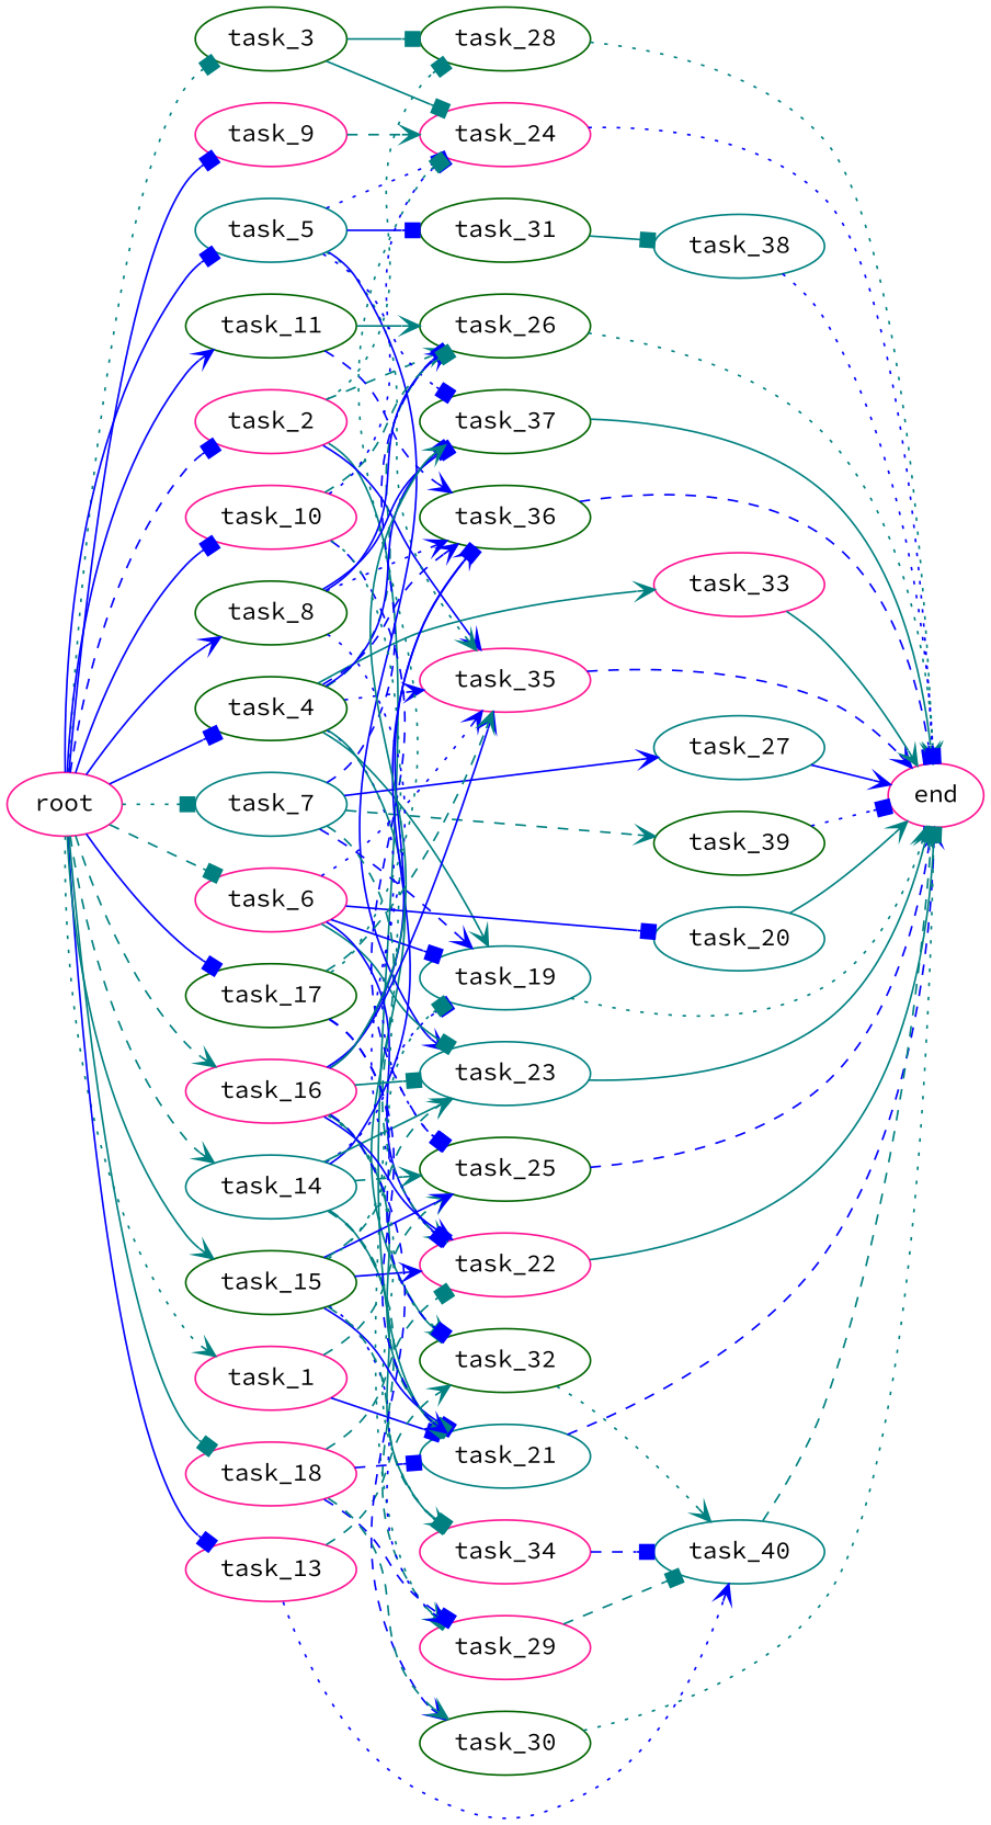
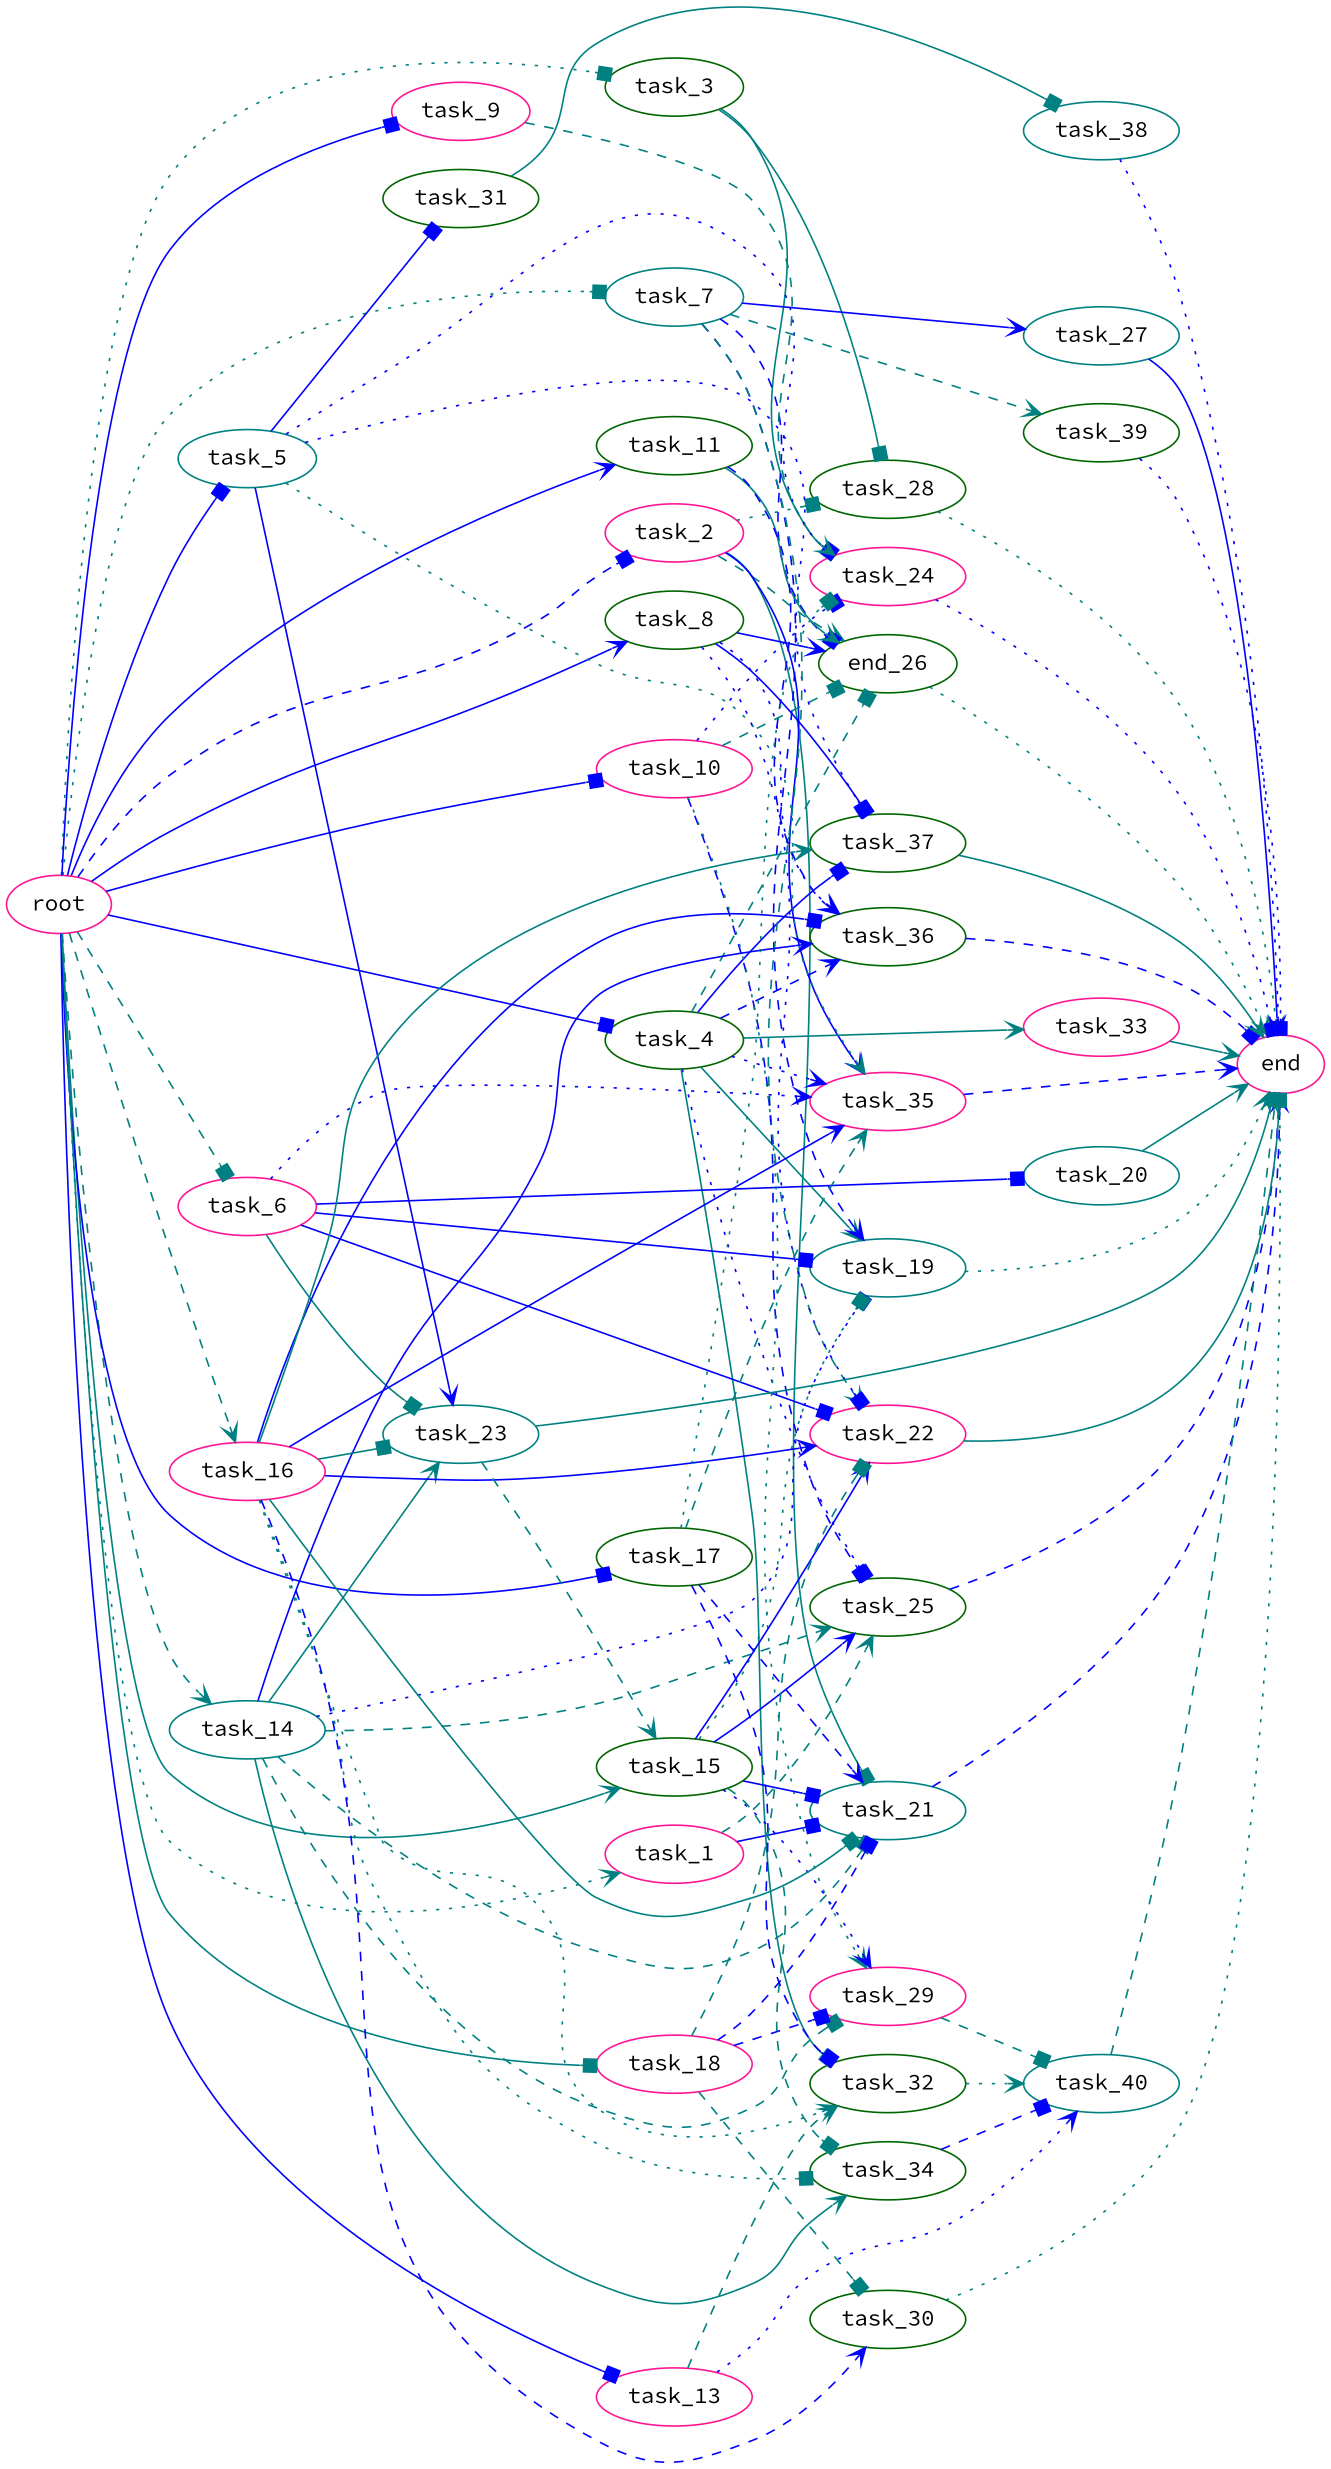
  digraph {
    fontname="Source Code Pro"
    rankdir=LR
    node [color=deeppink fontname="Source Code Pro"]
    edge [arrowhead=box color=teal fontname="Source Code Pro" style=solid]
    root
    task_1
    task_2
    task_3 [color=darkgreen]
    task_4 [color=darkgreen]
    task_5 [color=teal]
    task_6
    task_7 [color=teal]
    task_8 [color=darkgreen]
    task_9
    task_10
    task_11 [color=darkgreen]
    task_13
    task_14 [color=teal]
    task_15 [color=darkgreen]
    task_16
    task_17 [color=darkgreen]
    task_18
    task_21 [color=teal]
    task_25 [color=darkgreen]
-   task_26 [color=darkgreen]
+   task_26 [color=darkgreen label=end_26]
    task_28 [color=darkgreen]
    task_35
    task_24
    task_19 [color=teal]
    task_32 [color=darkgreen]
    task_33
    task_36 [color=darkgreen]
    task_37 [color=darkgreen]
    task_23 [color=teal]
    task_31 [color=darkgreen]
    task_20 [color=teal]
    task_22
    task_27 [color=teal]
    task_39 [color=darkgreen]
    task_29
    task_40 [color=teal]
-   task_34
+   task_34 [color=darkgreen]
    task_30 [color=darkgreen]
    end
    task_38 [color=teal]
    root -> task_1 [arrowhead=vee style=dotted]
    root -> task_2 [color=blue style=dashed]
    root -> task_3 [style=dotted]
    root -> task_4 [color=blue]
    root -> task_5 [color=blue]
    root -> task_6 [style=dashed]
    root -> task_7 [style=dotted]
    root -> task_8 [arrowhead=vee color=blue]
    root -> task_9 [color=blue]
    root -> task_10 [color=blue]
    root -> task_11 [arrowhead=vee color=blue]
    root -> task_13 [color=blue]
    root -> task_14 [arrowhead=vee style=dashed]
    root -> task_15 [arrowhead=vee]
    root -> task_16 [arrowhead=vee style=dashed]
    root -> task_17 [color=blue]
    root -> task_18
    task_1 -> task_21 [color=blue]
    task_1 -> task_25 [arrowhead=vee style=dashed]
    task_2 -> task_21
    task_2 -> task_26 [arrowhead=vee style=dashed]
    task_2 -> task_28 [style=dotted]
    task_2 -> task_35 [arrowhead=vee color=blue]
    task_3 -> task_28
    task_3 -> task_24
    task_4 -> task_25 [color=blue style=dotted]
    task_4 -> task_26 [style=dashed]
    task_4 -> task_35 [arrowhead=vee color=blue style=dotted]
    task_4 -> task_19 [arrowhead=vee]
    task_4 -> task_32
    task_4 -> task_33 [arrowhead=vee]
    task_4 -> task_36 [arrowhead=vee color=blue style=dashed]
    task_4 -> task_37 [color=blue]
    task_5 -> task_35 [arrowhead=vee style=dotted]
    task_5 -> task_24 [color=blue style=dotted]
    task_5 -> task_37 [color=blue style=dotted]
    task_5 -> task_23 [arrowhead=vee color=blue]
    task_5 -> task_31 [color=blue]
    task_6 -> task_35 [arrowhead=vee color=blue style=dotted]
    task_6 -> task_19 [color=blue]
    task_6 -> task_23
    task_6 -> task_20 [color=blue]
    task_6 -> task_22 [color=blue]
    task_7 -> task_26 [color=blue style=dashed]
    task_7 -> task_19 [arrowhead=vee color=blue style=dashed]
    task_7 -> task_22 [arrowhead=vee style=dashed]
    task_7 -> task_27 [arrowhead=vee color=blue]
    task_7 -> task_39 [arrowhead=vee style=dashed]
    task_8 -> task_26 [arrowhead=vee color=blue]
    task_8 -> task_36 [arrowhead=vee color=blue style=dotted]
    task_8 -> task_37 [color=blue]
    task_8 -> task_22 [color=blue style=dotted]
    task_9 -> task_24 [arrowhead=vee style=dashed]
    task_10 -> task_25 [color=blue style=dashed]
    task_10 -> task_26 [style=dashed]
    task_10 -> task_24 [color=blue style=dotted]
    task_10 -> task_29 [arrowhead=vee style=dotted]
    task_11 -> task_26 [arrowhead=vee]
    task_11 -> task_36 [arrowhead=vee color=blue style=dashed]
    task_13 -> task_32 [arrowhead=vee style=dashed]
    task_13 -> task_40 [arrowhead=vee color=blue style=dotted]
    task_14 -> task_21 [style=dashed]
    task_14 -> task_25 [arrowhead=vee style=dashed]
    task_14 -> task_19 [color=blue style=dotted]
    task_14 -> task_36 [arrowhead=vee color=blue]
    task_14 -> task_23 [arrowhead=vee]
    task_14 -> task_29 [style=dashed]
    task_14 -> task_34 [arrowhead=vee]
    task_15 -> task_21 [color=blue]
    task_15 -> task_25 [arrowhead=vee color=blue]
    task_15 -> task_19 [style=dotted]
-   task_15 -> task_23 [arrowhead=vee style=dashed]
+   task_23 -> task_15 [arrowhead=vee style=dashed]
    task_15 -> task_22 [arrowhead=vee color=blue]
    task_15 -> task_29 [arrowhead=vee color=blue style=dotted]
    task_15 -> task_34 [style=dashed]
    task_16 -> task_21
    task_16 -> task_35 [arrowhead=vee color=blue]
    task_16 -> task_32 [arrowhead=vee style=dotted]
    task_16 -> task_36 [color=blue]
    task_16 -> task_37 [arrowhead=vee]
    task_16 -> task_23
    task_16 -> task_22 [arrowhead=vee color=blue]
    task_16 -> task_34 [style=dotted]
    task_16 -> task_30 [arrowhead=vee color=blue style=dashed]
    task_17 -> task_21 [arrowhead=vee color=blue style=dashed]
    task_17 -> task_35 [arrowhead=vee style=dashed]
    task_17 -> task_24 [style=dotted]
    task_17 -> task_32 [color=blue style=dashed]
    task_18 -> task_21 [color=blue style=dashed]
    task_18 -> task_22 [style=dashed]
    task_18 -> task_29 [color=blue style=dashed]
-   task_18 -> task_30 [arrowhead=vee style=dashed]
+   task_18 -> task_30 [style=dashed]
    task_21 -> end [arrowhead=vee color=blue style=dashed]
    task_25 -> end [color=blue style=dashed]
    task_26 -> end [arrowhead=vee style=dotted]
    task_28 -> end [arrowhead=vee style=dotted]
    task_35 -> end [arrowhead=vee color=blue style=dashed]
    task_24 -> end [color=blue style=dotted]
    task_19 -> end [arrowhead=vee style=dotted]
    task_32 -> task_40 [arrowhead=vee style=dotted]
    task_33 -> end [arrowhead=vee]
    task_36 -> end [color=blue style=dashed]
    task_37 -> end [arrowhead=vee]
    task_23 -> end [arrowhead=vee]
    task_31 -> task_38
    task_20 -> end [arrowhead=vee]
    task_22 -> end
    task_27 -> end [arrowhead=vee color=blue]
    task_39 -> end [color=blue style=dotted]
    task_29 -> task_40 [style=dashed]
    task_40 -> end [style=dashed]
    task_34 -> task_40 [color=blue style=dashed]
    task_30 -> end [style=dotted]
    task_38 -> end [color=blue style=dotted]
  }
